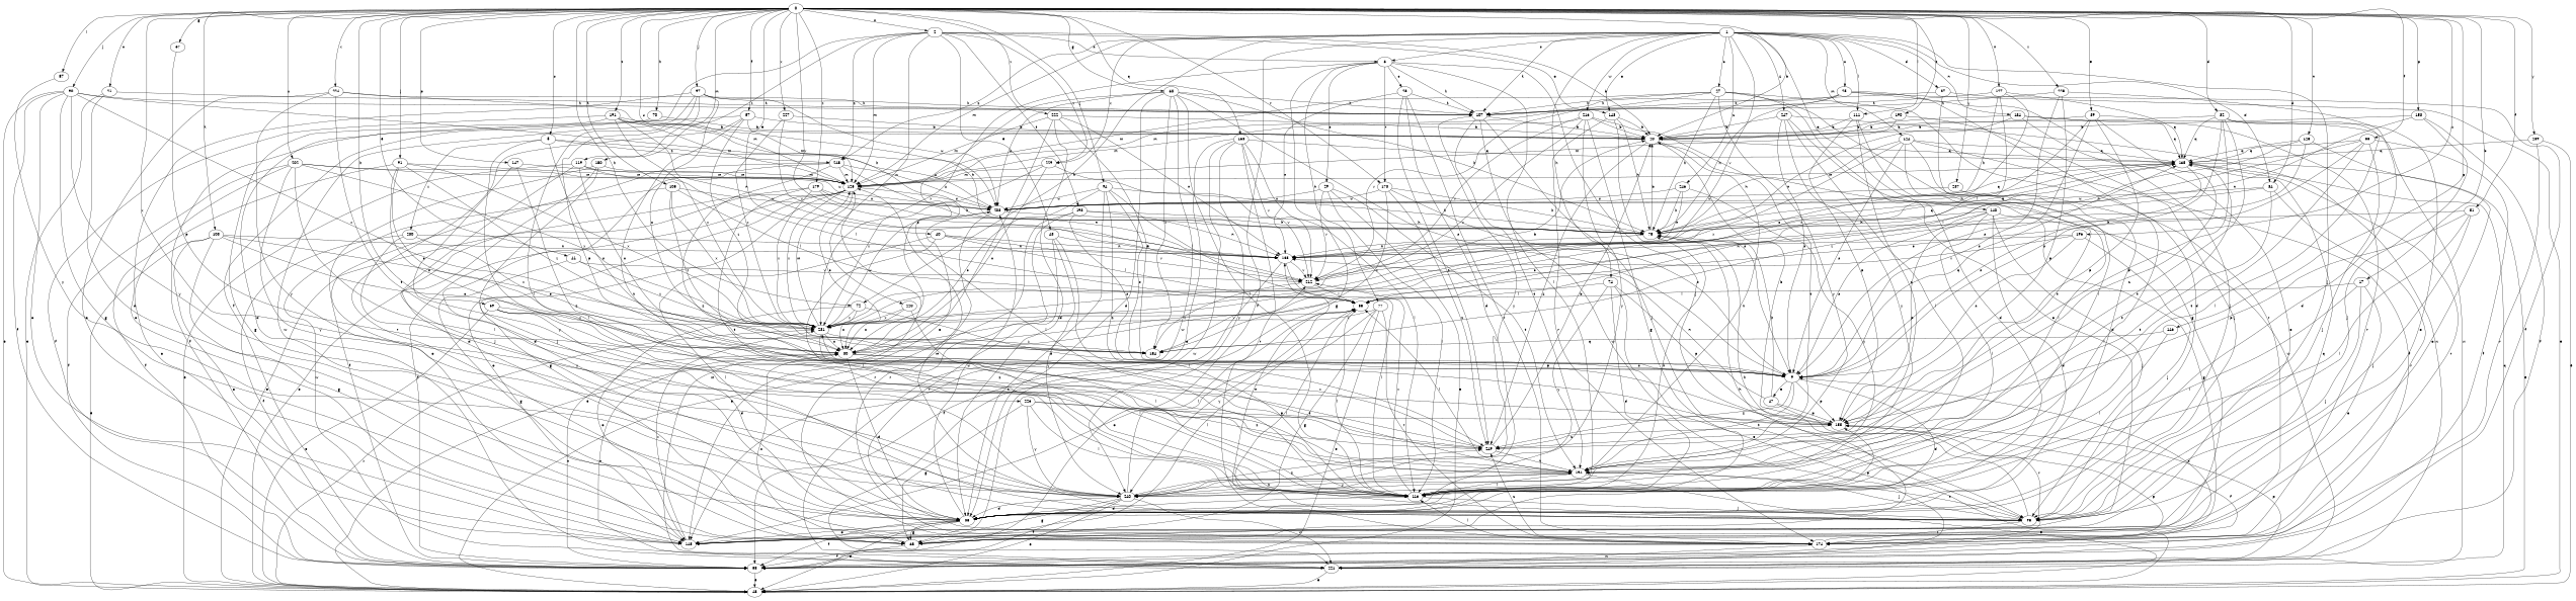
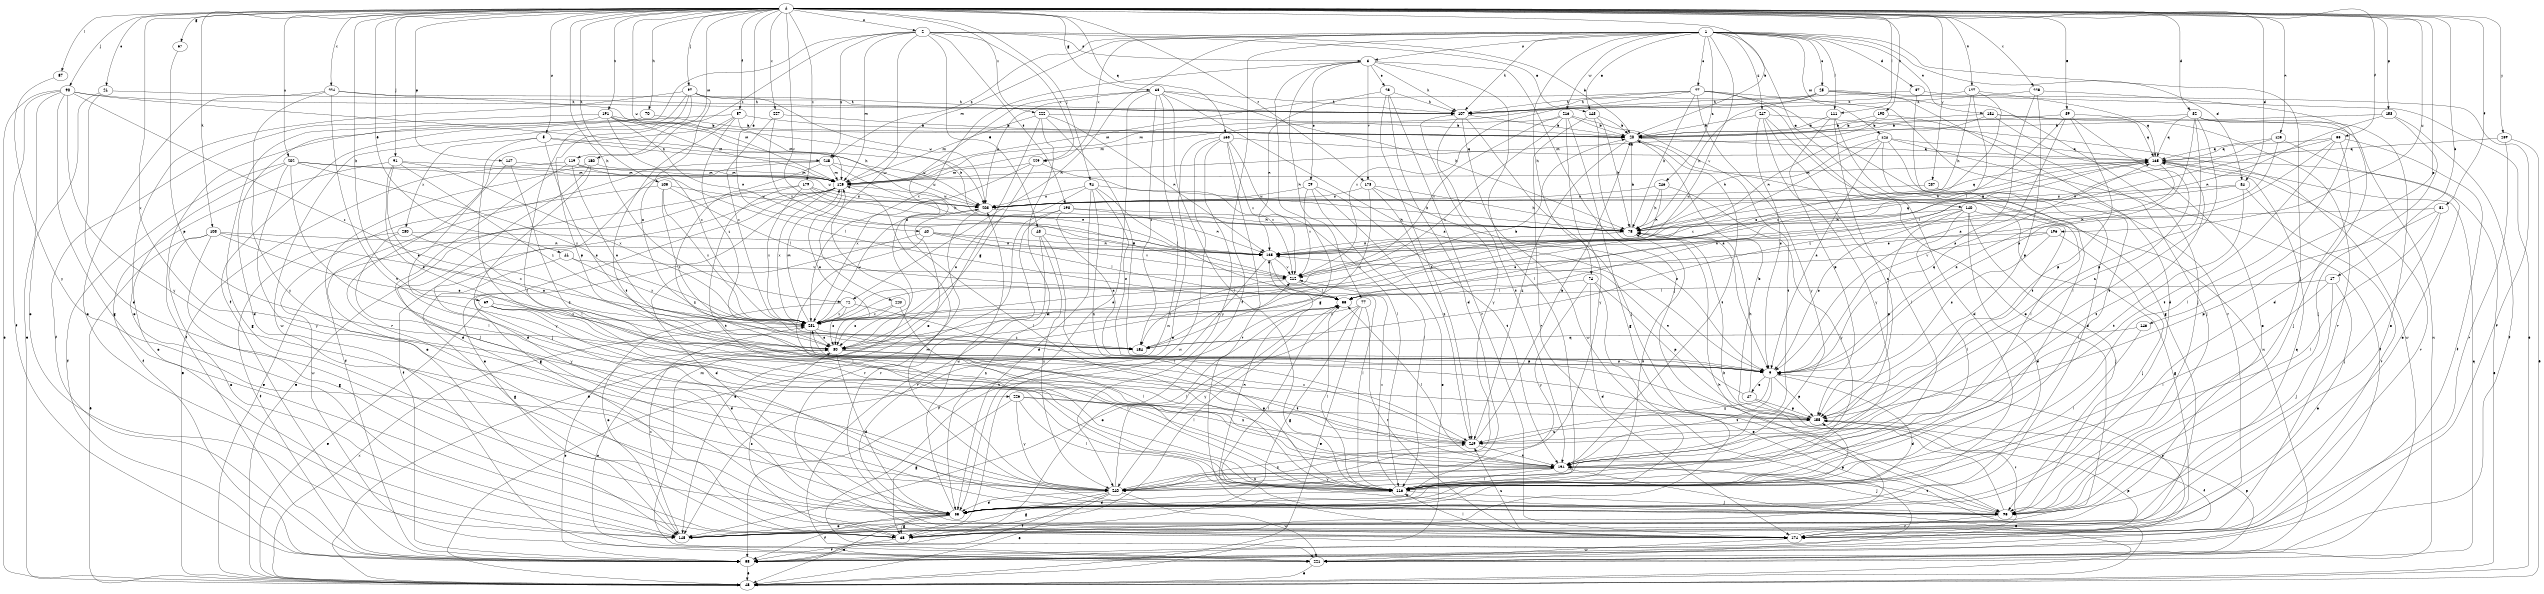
  strict digraph {
    fontname=Lato
    node [fontname=Lato]
    edge [fontname=Lato]
-   0
+   0 [label=4]
    2
    5
    17
    20
    21
    32
    34
    39
    40
    41
    51
    55
    57
    63
    67
    69
    70
    72
    87
    90
    91
    94
    97
    103
    105
    111
    119
    127
    128
    146
    147
    153
    163
    173
    179
    190
    191
    196
    202
    203
    212
    222
    224
    226
    227
    228
    237
    239
    6
    58
    125
    143
    229
    248
    43
    180
    193
    220
    9
    116
    230
    98
    88
    145
    165
    194
    249
    221
    107
    38
    48
    155
    174
    30
    231
    135
    68
    78
    184
    240
    1
    25
    27
    37
    74
    124
    134
    140
    216
    246
    247
    28
    29
    77
    47
    0 -> 2 [label=a]
    0 -> 5 [label=a]
    0 -> 17 [label=b]
    0 -> 20 [label=b]
    0 -> 21 [label=c]
    0 -> 32 [label=d]
    0 -> 34 [label=d]
    0 -> 39 [label=e]
    0 -> 40 [label=e]
    0 -> 41 [label=e]
    0 -> 51 [label=f]
    0 -> 55 [label=f]
    0 -> 57 [label=f]
    0 -> 63 [label=g]
    0 -> 67 [label=g]
    0 -> 69 [label=h]
    0 -> 70 [label=h]
    0 -> 72 [label=h]
    0 -> 87 [label=i]
    0 -> 90 [label=j]
    0 -> 91 [label=j]
    0 -> 94 [label=j]
    0 -> 97 [label=j]
    0 -> 103 [label=k]
    0 -> 105 [label=k]
    0 -> 111 [label=l]
    0 -> 119 [label=m]
    0 -> 127 [label=n]
    0 -> 128 [label=n]
    0 -> 146 [label=p]
    0 -> 147 [label=p]
    0 -> 153 [label=p]
    0 -> 163 [label=q]
    0 -> 173 [label=r]
    0 -> 179 [label=s]
    0 -> 190 [label=t]
    0 -> 191 [label=t]
    0 -> 196 [label=u]
    0 -> 202 [label=u]
    0 -> 203 [label=u]
    0 -> 212 [label=v]
    0 -> 222 [label=x]
    0 -> 224 [label=x]
    0 -> 226 [label=x]
    0 -> 227 [label=x]
    0 -> 228 [label=x]
    0 -> 237 [label=y]
    0 -> 239 [label=y]
    2 -> 20 [label=b]
    2 -> 6 [label=a]
    2 -> 58 [label=f]
    2 -> 125 [label=m]
    2 -> 143 [label=o]
    2 -> 229 [label=x]
    2 -> 248 [label=z]
    2 -> 43 [label=e]
    2 -> 180 [label=s]
    2 -> 193 [label=t]
    2 -> 220 [label=w]
    5 -> 203 [label=u]
    5 -> 248 [label=z]
    5 -> 9 [label=a]
    5 -> 116 [label=l]
    5 -> 230 [label=x]
    17 -> 116 [label=l]
    17 -> 98 [label=j]
    17 -> 88 [label=i]
    17 -> 145 [label=o]
    20 -> 165 [label=q]
    20 -> 194 [label=t]
    20 -> 249 [label=z]
    20 -> 221 [label=w]
    21 -> 107 [label=k]
    21 -> 38 [label=d]
    21 -> 48 [label=e]
    32 -> 20 [label=b]
    32 -> 9 [label=a]
    32 -> 116 [label=l]
    32 -> 145 [label=o]
    32 -> 165 [label=q]
    32 -> 194 [label=t]
    32 -> 155 [label=p]
    34 -> 203 [label=u]
    34 -> 194 [label=t]
    34 -> 174 [label=r]
    34 -> 30 [label=c]
    39 -> 20 [label=b]
    39 -> 9 [label=a]
    39 -> 165 [label=q]
    39 -> 249 [label=z]
    39 -> 155 [label=p]
    39 -> 231 [label=x]
    40 -> 212 [label=v]
    40 -> 116 [label=l]
    40 -> 88 [label=i]
-   40 -> 38 [label=i]
+   40 -> 38 [label=d]
    40 -> 135 [label=n]
    41 -> 212 [label=v]
    41 -> 231 [label=x]
    41 -> 68 [label=g]
    51 -> 116 [label=l]
    51 -> 98 [label=j]
    51 -> 155 [label=p]
    51 -> 78 [label=h]
    55 -> 58 [label=f]
    55 -> 98 [label=j]
    55 -> 88 [label=i]
    55 -> 165 [label=q]
    55 -> 194 [label=t]
    55 -> 30 [label=c]
    57 -> 20 [label=b]
    57 -> 58 [label=f]
    57 -> 125 [label=m]
    57 -> 194 [label=t]
    57 -> 174 [label=r]
    57 -> 184 [label=s]
    63 -> 203 [label=u]
    63 -> 9 [label=a]
    63 -> 116 [label=l]
    63 -> 221 [label=w]
    63 -> 107 [label=k]
    63 -> 38 [label=d]
    63 -> 30 [label=c]
    63 -> 78 [label=h]
    63 -> 184 [label=s]
    67 -> 155 [label=p]
    69 -> 194 [label=t]
    69 -> 249 [label=z]
    69 -> 38 [label=d]
    69 -> 48 [label=e]
    69 -> 231 [label=x]
    70 -> 20 [label=b]
    70 -> 38 [label=d]
    72 -> 145 [label=o]
    72 -> 155 [label=p]
    72 -> 30 [label=c]
    72 -> 231 [label=x]
    87 -> 240 [label=y]
    90 -> 58 [label=f]
    90 -> 145 [label=o]
    90 -> 107 [label=k]
    90 -> 48 [label=e]
    90 -> 68 [label=g]
    90 -> 78 [label=h]
    90 -> 184 [label=s]
    90 -> 240 [label=y]
    91 -> 58 [label=f]
    91 -> 125 [label=m]
    91 -> 9 [label=a]
    91 -> 30 [label=c]
    91 -> 231 [label=x]
    91 -> 184 [label=s]
    94 -> 203 [label=u]
    94 -> 9 [label=a]
    94 -> 88 [label=i]
    94 -> 249 [label=z]
    94 -> 38 [label=d]
    94 -> 30 [label=c]
    94 -> 78 [label=h]
    97 -> 203 [label=u]
    97 -> 116 [label=l]
    97 -> 145 [label=o]
    97 -> 221 [label=w]
    97 -> 107 [label=k]
    97 -> 155 [label=p]
    97 -> 30 [label=c]
    103 -> 145 [label=o]
    103 -> 48 [label=e]
    103 -> 30 [label=c]
    103 -> 231 [label=x]
    103 -> 135 [label=n]
    103 -> 68 [label=g]
    105 -> 203 [label=u]
    105 -> 88 [label=i]
    105 -> 221 [label=w]
    105 -> 231 [label=x]
    105 -> 184 [label=s]
    111 -> 20 [label=b]
    111 -> 194 [label=t]
    111 -> 249 [label=z]
    111 -> 155 [label=p]
    119 -> 125 [label=m]
    119 -> 98 [label=j]
    119 -> 88 [label=i]
    119 -> 48 [label=e]
    119 -> 30 [label=c]
    127 -> 88 [label=i]
    127 -> 165 [label=q]
    127 -> 107 [label=k]
    127 -> 30 [label=c]
    127 -> 78 [label=h]
    128 -> 145 [label=o]
    128 -> 165 [label=q]
    128 -> 135 [label=n]
    128 -> 184 [label=s]
    146 -> 116 [label=l]
    146 -> 184 [label=q]
    147 -> 125 [label=m]
    147 -> 249 [label=z]
    147 -> 240 [label=y]
    153 -> 20 [label=b]
    153 -> 58 [label=f]
    153 -> 98 [label=j]
    153 -> 135 [label=n]
    163 -> 212 [label=v]
    163 -> 116 [label=l]
    163 -> 145 [label=o]
    163 -> 165 [label=q]
    163 -> 221 [label=w]
    163 -> 174 [label=r]
    163 -> 240 [label=y]
    173 -> 203 [label=u]
    173 -> 9 [label=a]
    173 -> 249 [label=z]
    173 -> 78 [label=h]
    173 -> 184 [label=s]
    179 -> 203 [label=u]
    179 -> 194 [label=t]
    179 -> 48 [label=e]
    179 -> 231 [label=x]
    179 -> 135 [label=n]
    179 -> 78 [label=h]
    190 -> 20 [label=b]
    190 -> 125 [label=m]
    190 -> 98 [label=j]
    191 -> 20 [label=b]
    191 -> 58 [label=f]
    191 -> 125 [label=m]
    191 -> 231 [label=x]
    191 -> 135 [label=n]
    191 -> 68 [label=g]
    191 -> 78 [label=h]
    196 -> 212 [label=v]
    196 -> 9 [label=a]
    196 -> 98 [label=j]
    196 -> 135 [label=n]
    202 -> 203 [label=u]
    202 -> 58 [label=f]
    202 -> 125 [label=m]
    202 -> 116 [label=l]
    202 -> 145 [label=o]
    202 -> 231 [label=x]
    202 -> 240 [label=y]
    203 -> 165 [label=q]
    203 -> 48 [label=e]
    203 -> 174 [label=r]
    203 -> 78 [label=h]
    212 -> 88 [label=i]
    212 -> 184 [label=s]
    222 -> 20 [label=b]
    222 -> 125 [label=m]
    222 -> 9 [label=a]
    222 -> 145 [label=o]
    222 -> 38 [label=d]
    222 -> 135 [label=n]
    224 -> 125 [label=m]
    224 -> 145 [label=o]
    224 -> 194 [label=t]
    224 -> 107 [label=k]
    224 -> 240 [label=y]
    226 -> 116 [label=l]
    226 -> 249 [label=z]
    226 -> 155 [label=p]
    226 -> 68 [label=g]
    226 -> 240 [label=y]
    227 -> 20 [label=b]
    227 -> 212 [label=v]
    227 -> 231 [label=x]
    228 -> 9 [label=a]
    228 -> 107 [label=k]
    228 -> 38 [label=d]
    228 -> 155 [label=p]
    237 -> 203 [label=u]
    237 -> 116 [label=l]
    239 -> 165 [label=q]
    239 -> 48 [label=e]
    239 -> 174 [label=r]
    6 -> 173 [label=r]
    6 -> 116 [label=l]
    6 -> 98 [label=j]
    6 -> 107 [label=k]
    6 -> 231 [label=x]
    6 -> 68 [label=g]
    6 -> 28 [label=c]
    6 -> 29 [label=c]
    6 -> 77 [label=h]
    58 -> 48 [label=e]
    58 -> 155 [label=p]
    58 -> 30 [label=c]
    125 -> 203 [label=u]
    125 -> 58 [label=f]
    125 -> 145 [label=o]
    125 -> 48 [label=e]
    125 -> 30 [label=c]
    125 -> 231 [label=x]
    125 -> 68 [label=g]
    143 -> 20 [label=b]
    143 -> 9 [label=a]
    143 -> 174 [label=r]
    143 -> 78 [label=h]
    229 -> 212 [label=v]
    229 -> 125 [label=m]
-   229 -> 30 [label=c]
+   229 -> 30 [label=g]
    229 -> 231 [label=x]
    248 -> 203 [label=u]
    248 -> 125 [label=m]
    248 -> 116 [label=l]
    248 -> 145 [label=o]
    248 -> 249 [label=z]
    248 -> 38 [label=d]
    43 -> 116 [label=l]
    43 -> 174 [label=r]
    43 -> 135 [label=n]
    43 -> 240 [label=y]
    180 -> 58 [label=f]
    180 -> 125 [label=m]
    180 -> 98 [label=j]
    180 -> 38 [label=d]
    193 -> 9 [label=a]
    193 -> 48 [label=e]
    193 -> 174 [label=r]
    193 -> 135 [label=n]
    193 -> 78 [label=h]
    220 -> 116 [label=l]
    220 -> 30 [label=c]
    220 -> 231 [label=x]
    9 -> 165 [label=q]
    9 -> 194 [label=t]
    9 -> 249 [label=z]
    9 -> 38 [label=d]
    9 -> 155 [label=p]
    9 -> 47 [label=e]
    116 -> 212 [label=v]
    116 -> 98 [label=j]
    116 -> 88 [label=i]
    116 -> 38 [label=d]
    116 -> 78 [label=h]
    230 -> 58 [label=f]
    230 -> 30 [label=c]
    230 -> 135 [label=n]
    230 -> 240 [label=y]
    98 -> 125 [label=m]
    98 -> 88 [label=i]
    98 -> 194 [label=t]
    98 -> 174 [label=r]
    98 -> 135 [label=n]
    98 -> 78 [label=h]
    88 -> 231 [label=x]
    88 -> 240 [label=y]
    145 -> 165 [label=q]
    145 -> 231 [label=x]
    165 -> 125 [label=m]
    165 -> 9 [label=a]
    165 -> 194 [label=t]
    165 -> 48 [label=e]
    165 -> 174 [label=r]
    165 -> 78 [label=h]
    194 -> 116 [label=l]
    194 -> 98 [label=j]
    194 -> 88 [label=i]
    194 -> 48 [label=e]
    194 -> 240 [label=y]
    249 -> 20 [label=b]
    249 -> 194 [label=t]
    249 -> 231 [label=x]
    221 -> 125 [label=m]
    221 -> 165 [label=q]
    221 -> 48 [label=e]
    221 -> 155 [label=p]
    221 -> 30 [label=c]
    107 -> 20 [label=b]
    107 -> 98 [label=j]
    107 -> 194 [label=t]
    107 -> 221 [label=w]
    107 -> 240 [label=y]
    38 -> 203 [label=u]
    38 -> 58 [label=f]
    38 -> 145 [label=o]
    38 -> 48 [label=e]
    38 -> 155 [label=p]
    38 -> 68 [label=g]
    48 -> 231 [label=x]
    155 -> 20 [label=b]
    155 -> 58 [label=f]
    155 -> 249 [label=z]
    174 -> 9 [label=a]
    174 -> 116 [label=l]
    174 -> 249 [label=z]
    174 -> 221 [label=w]
    30 -> 9 [label=a]
    30 -> 194 [label=t]
    30 -> 38 [label=d]
    231 -> 20 [label=b]
    231 -> 203 [label=u]
    231 -> 125 [label=m]
    231 -> 116 [label=l]
    231 -> 30 [label=c]
    231 -> 184 [label=s]
    135 -> 212 [label=v]
    135 -> 58 [label=f]
    135 -> 116 [label=l]
    135 -> 165 [label=q]
    68 -> 58 [label=f]
    68 -> 88 [label=i]
    68 -> 30 [label=c]
    68 -> 78 [label=h]
    78 -> 20 [label=b]
    78 -> 165 [label=q]
    78 -> 135 [label=n]
    184 -> 212 [label=v]
    240 -> 58 [label=f]
    240 -> 88 [label=i]
    240 -> 194 [label=t]
    240 -> 249 [label=z]
    240 -> 221 [label=w]
    240 -> 38 [label=d]
    240 -> 48 [label=e]
    240 -> 68 [label=g]
    1 -> 34 [label=d]
    1 -> 72 [label=h]
    1 -> 111 [label=l]
    1 -> 212 [label=v]
    1 -> 6 [label=a]
    1 -> 58 [label=f]
    1 -> 125 [label=m]
    1 -> 143 [label=o]
    1 -> 229 [label=x]
    1 -> 248 [label=z]
    1 -> 98 [label=j]
    1 -> 107 [label=k]
    1 -> 25 [label=c]
    1 -> 27 [label=c]
    1 -> 37 [label=d]
    1 -> 74 [label=h]
    1 -> 124 [label=m]
    1 -> 134 [label=n]
    1 -> 140 [label=o]
    1 -> 216 [label=w]
    1 -> 246 [label=z]
    1 -> 247 [label=z]
    25 -> 125 [label=m]
    25 -> 98 [label=j]
    25 -> 107 [label=k]
    25 -> 38 [label=d]
    25 -> 48 [label=e]
    25 -> 78 [label=h]
    27 -> 212 [label=v]
    27 -> 125 [label=m]
    27 -> 145 [label=o]
    27 -> 107 [label=k]
    27 -> 174 [label=r]
    27 -> 68 [label=g]
    27 -> 78 [label=h]
    27 -> 240 [label=y]
    37 -> 58 [label=f]
    37 -> 116 [label=l]
    37 -> 107 [label=k]
    74 -> 88 [label=i]
    74 -> 38 [label=d]
    74 -> 48 [label=e]
    74 -> 155 [label=p]
    74 -> 240 [label=y]
    124 -> 58 [label=f]
    124 -> 9 [label=a]
    124 -> 116 [label=l]
    124 -> 165 [label=q]
    124 -> 38 [label=d]
    124 -> 231 [label=x]
    124 -> 78 [label=h]
    134 -> 20 [label=b]
    134 -> 145 [label=o]
    134 -> 221 [label=w]
    134 -> 174 [label=r]
    134 -> 135 [label=n]
    140 -> 9 [label=a]
    140 -> 116 [label=l]
    140 -> 98 [label=j]
    140 -> 38 [label=d]
    140 -> 155 [label=p]
    140 -> 68 [label=g]
    140 -> 78 [label=h]
    216 -> 20 [label=b]
    216 -> 212 [label=v]
    216 -> 125 [label=m]
    216 -> 194 [label=t]
    216 -> 231 [label=x]
    216 -> 68 [label=g]
    216 -> 240 [label=y]
    246 -> 203 [label=u]
    246 -> 135 [label=n]
    246 -> 78 [label=h]
    246 -> 240 [label=y]
    247 -> 20 [label=b]
    247 -> 9 [label=a]
    247 -> 116 [label=l]
    247 -> 221 [label=w]
    247 -> 38 [label=d]
    247 -> 240 [label=y]
    28 -> 249 [label=z]
    28 -> 107 [label=k]
    28 -> 38 [label=d]
    28 -> 174 [label=r]
    28 -> 135 [label=n]
    29 -> 203 [label=u]
    29 -> 212 [label=v]
    29 -> 116 [label=l]
    29 -> 194 [label=t]
    29 -> 48 [label=e]
    77 -> 145 [label=o]
    77 -> 48 [label=e]
    77 -> 174 [label=r]
    77 -> 231 [label=x]
    77 -> 68 [label=g]
    47 -> 155 [label=p]
    47 -> 174 [label=r]
    47 -> 135 [label=n]
    47 -> 78 [label=h]
  }
